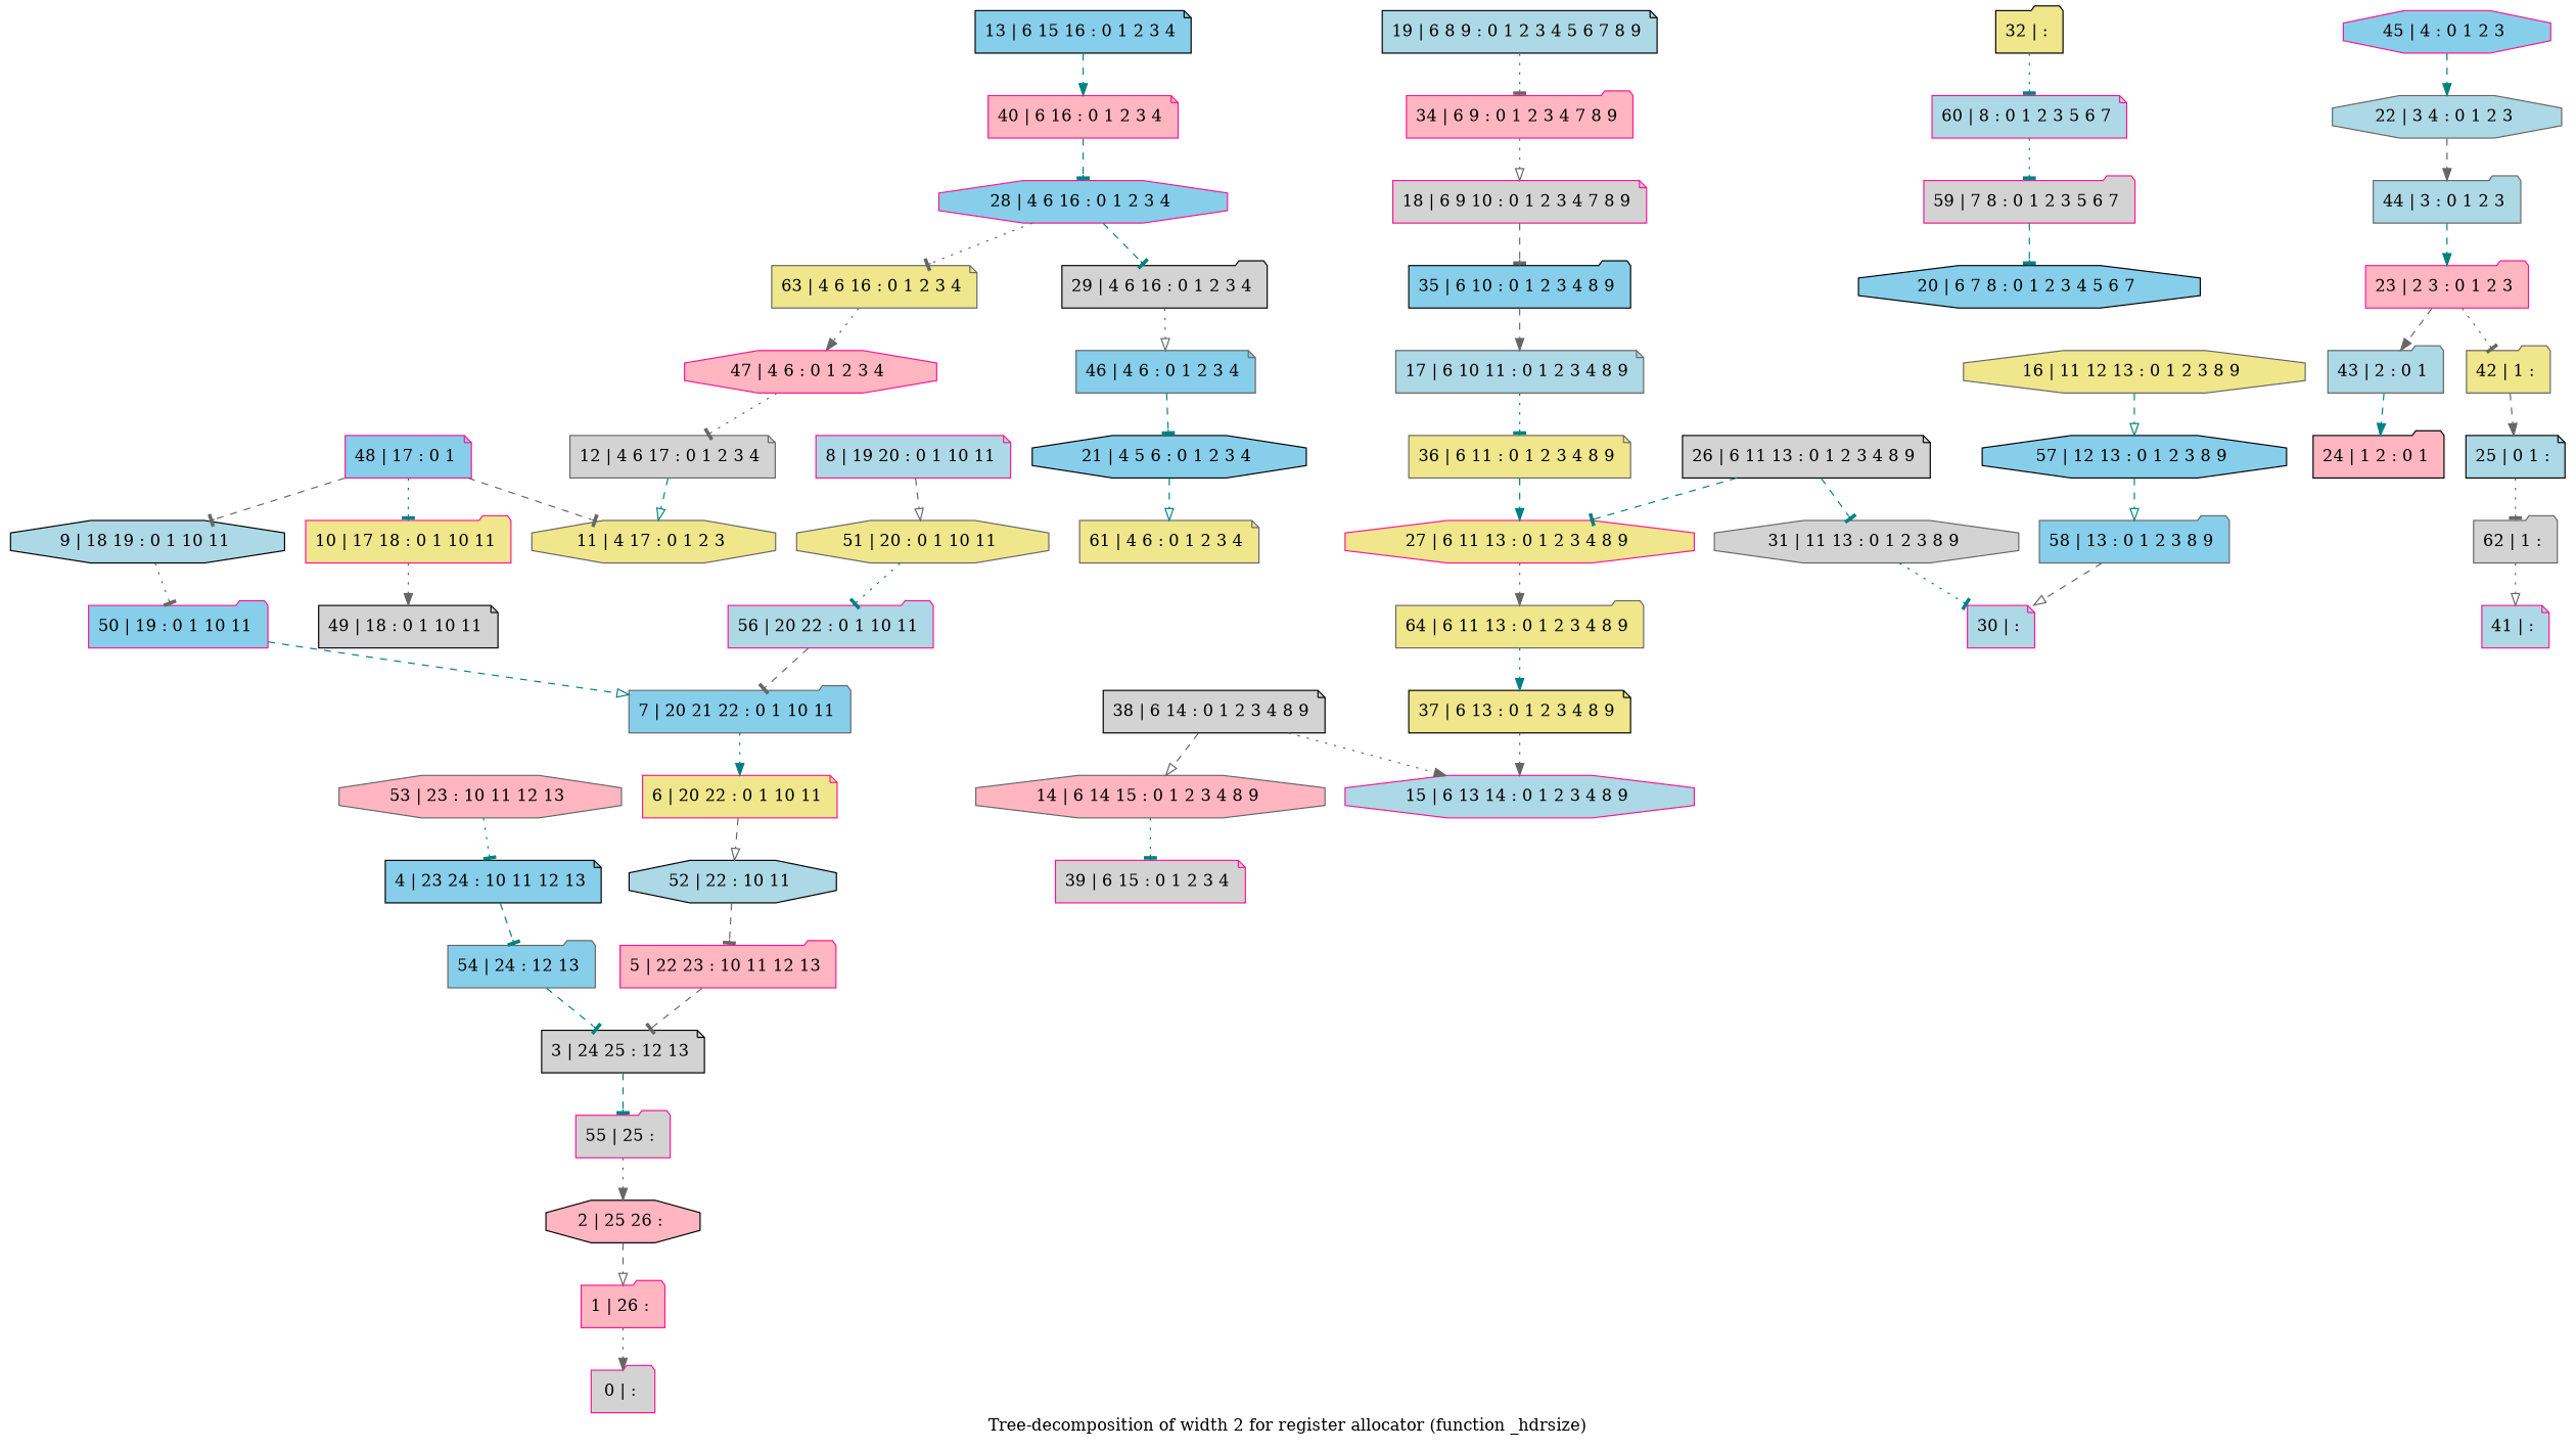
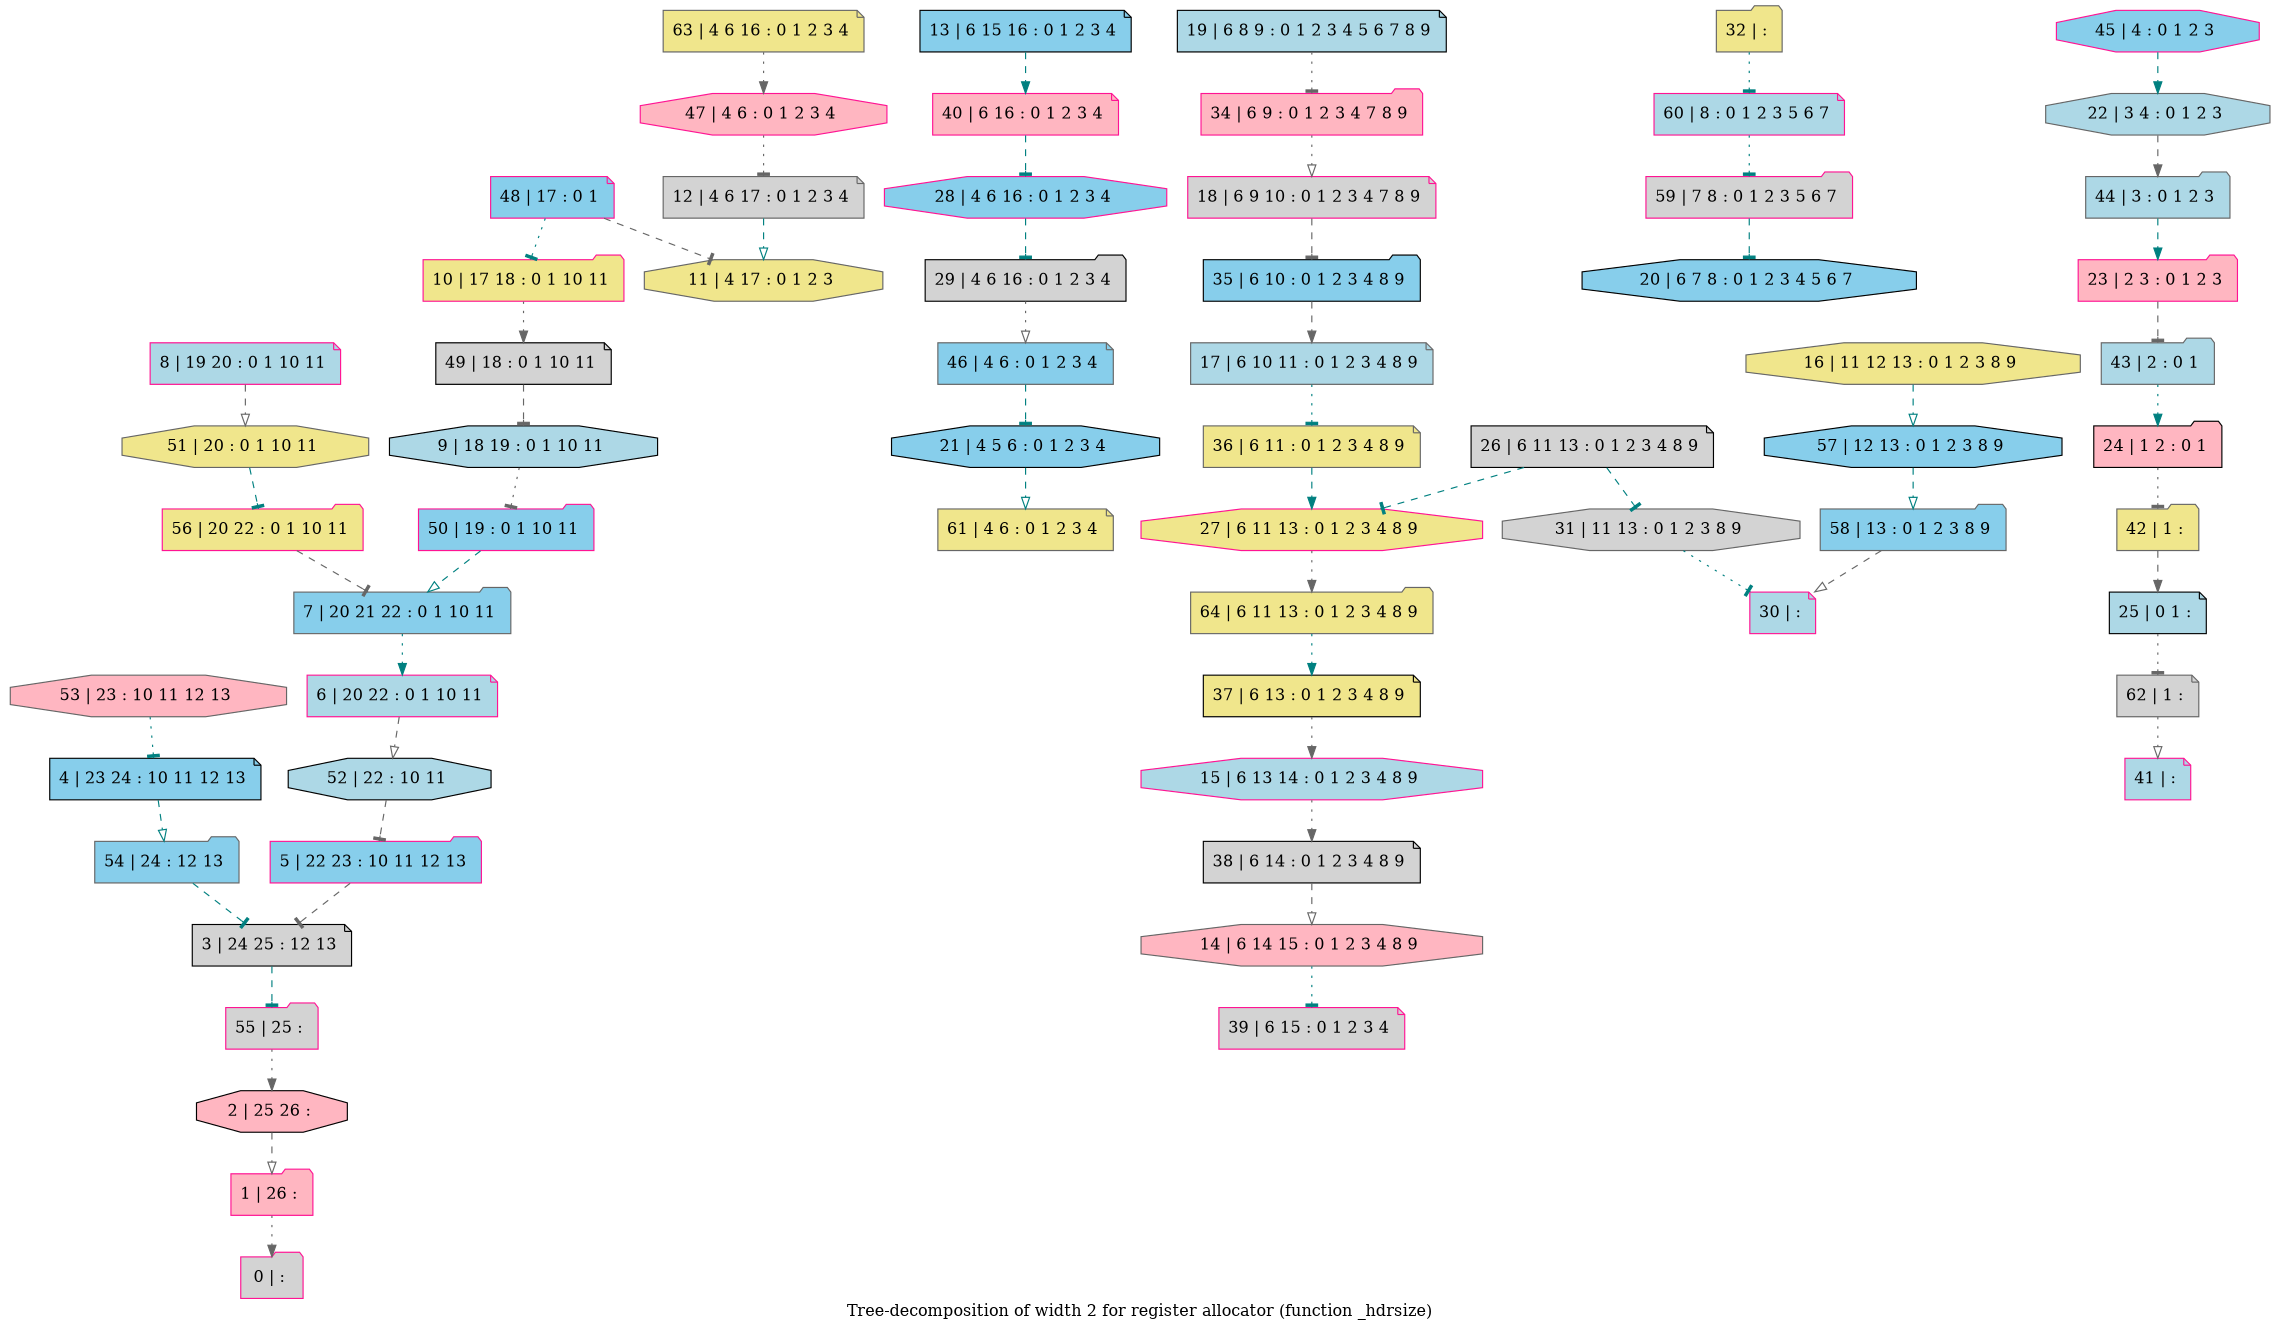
  digraph {
    label="Tree-decomposition of width 2 for register allocator (function _hdrsize)"
    node [color=deeppink fillcolor=skyblue shape=note style=filled]
    edge [arrowhead=tee color=gray40 style=dashed]
    n1 [fillcolor=lightgrey label="0 | : " shape=folder]
    n2 [fillcolor=lightpink label="1 | 26 : " shape=folder]
    n3 [color=black fillcolor=lightpink label="2 | 25 26 : " shape=octagon]
    n4 [color=black fillcolor=lightgrey label="3 | 24 25 : 12 13 "]
    n5 [fillcolor=lightgrey label="55 | 25 : " shape=folder]
    n6 [color=black label="4 | 23 24 : 10 11 12 13 "]
    n7 [color=gray40 label="54 | 24 : 12 13 " shape=folder]
-   n8 [fillcolor=lightpink label="5 | 22 23 : 10 11 12 13 " shape=folder]
+   n8 [label="5 | 22 23 : 10 11 12 13 " shape=folder]
    n9 [color=gray40 fillcolor=lightpink label="53 | 23 : 10 11 12 13 " shape=octagon]
-   n10 [fillcolor=khaki label="6 | 20 22 : 0 1 10 11 "]
+   n10 [fillcolor=lightblue label="6 | 20 22 : 0 1 10 11 "]
    n11 [color=black fillcolor=lightblue label="52 | 22 : 10 11 " shape=octagon]
    n12 [color=gray40 label="7 | 20 21 22 : 0 1 10 11 " shape=folder]
    n13 [fillcolor=lightblue label="8 | 19 20 : 0 1 10 11 "]
    n14 [color=gray40 fillcolor=khaki label="51 | 20 : 0 1 10 11 " shape=octagon]
-   n15 [fillcolor=lightblue label="56 | 20 22 : 0 1 10 11 " shape=folder]
+   n15 [fillcolor=khaki label="56 | 20 22 : 0 1 10 11 " shape=folder]
    n16 [color=black fillcolor=lightblue label="9 | 18 19 : 0 1 10 11 " shape=octagon]
    n17 [label="50 | 19 : 0 1 10 11 " shape=folder]
    n18 [fillcolor=khaki label="10 | 17 18 : 0 1 10 11 " shape=folder]
    n19 [color=black fillcolor=lightgrey label="49 | 18 : 0 1 10 11 "]
    n20 [color=gray40 fillcolor=khaki label="11 | 4 17 : 0 1 2 3 " shape=octagon]
    n21 [label="48 | 17 : 0 1 "]
    n22 [color=gray40 fillcolor=lightgrey label="12 | 4 6 17 : 0 1 2 3 4 "]
    n23 [color=black label="13 | 6 15 16 : 0 1 2 3 4 "]
    n24 [fillcolor=lightpink label="40 | 6 16 : 0 1 2 3 4 "]
    n25 [label="28 | 4 6 16 : 0 1 2 3 4 " shape=octagon]
    n26 [color=gray40 fillcolor=lightpink label="14 | 6 14 15 : 0 1 2 3 4 8 9 " shape=octagon]
    n27 [fillcolor=lightgrey label="39 | 6 15 : 0 1 2 3 4 "]
    n28 [fillcolor=lightblue label="15 | 6 13 14 : 0 1 2 3 4 8 9 " shape=octagon]
    n29 [color=black fillcolor=lightgrey label="38 | 6 14 : 0 1 2 3 4 8 9 "]
    n30 [color=gray40 fillcolor=khaki label="16 | 11 12 13 : 0 1 2 3 8 9 " shape=octagon]
    n31 [color=black label="57 | 12 13 : 0 1 2 3 8 9 " shape=octagon]
    n32 [color=gray40 label="58 | 13 : 0 1 2 3 8 9 " shape=folder]
    n33 [color=gray40 fillcolor=lightblue label="17 | 6 10 11 : 0 1 2 3 4 8 9 "]
    n34 [color=gray40 fillcolor=khaki label="36 | 6 11 : 0 1 2 3 4 8 9 "]
    n35 [fillcolor=khaki label="27 | 6 11 13 : 0 1 2 3 4 8 9 " shape=octagon]
    n36 [fillcolor=lightgrey label="18 | 6 9 10 : 0 1 2 3 4 7 8 9 "]
    n37 [color=black label="35 | 6 10 : 0 1 2 3 4 8 9 " shape=folder]
    n38 [color=black fillcolor=lightblue label="19 | 6 8 9 : 0 1 2 3 4 5 6 7 8 9 "]
    n39 [fillcolor=lightpink label="34 | 6 9 : 0 1 2 3 4 7 8 9 " shape=folder]
    n40 [color=black label="20 | 6 7 8 : 0 1 2 3 4 5 6 7 " shape=octagon]
    n41 [color=black label="21 | 4 5 6 : 0 1 2 3 4 " shape=octagon]
    n42 [color=gray40 fillcolor=khaki label="61 | 4 6 : 0 1 2 3 4 "]
    n43 [color=gray40 fillcolor=lightblue label="22 | 3 4 : 0 1 2 3 " shape=octagon]
    n44 [color=gray40 fillcolor=lightblue label="44 | 3 : 0 1 2 3 " shape=folder]
    n45 [fillcolor=lightpink label="23 | 2 3 : 0 1 2 3 " shape=folder]
    n46 [color=gray40 fillcolor=lightblue label="43 | 2 : 0 1 " shape=folder]
    n47 [color=black fillcolor=lightpink label="24 | 1 2 : 0 1 " shape=folder]
    n48 [color=gray40 fillcolor=khaki label="42 | 1 : " shape=folder]
    n49 [color=black fillcolor=lightblue label="25 | 0 1 : "]
-   n50 [color=gray40 fillcolor=lightgrey label="62 | 1 : " shape=folder]
+   n50 [color=gray40 fillcolor=lightgrey label="62 | 1 : "]
    n51 [fillcolor=lightblue label="41 | : "]
    n52 [color=black fillcolor=lightgrey label="26 | 6 11 13 : 0 1 2 3 4 8 9 "]
    n53 [color=gray40 fillcolor=lightgrey label="31 | 11 13 : 0 1 2 3 8 9 " shape=octagon]
    n54 [fillcolor=lightblue label="30 | : "]
    n55 [color=gray40 fillcolor=khaki label="64 | 6 11 13 : 0 1 2 3 4 8 9 " shape=folder]
    n56 [color=black fillcolor=khaki label="37 | 6 13 : 0 1 2 3 4 8 9 "]
    n57 [color=black fillcolor=lightgrey label="29 | 4 6 16 : 0 1 2 3 4 " shape=folder]
    n58 [color=gray40 fillcolor=khaki label="63 | 4 6 16 : 0 1 2 3 4 "]
    n59 [color=gray40 label="46 | 4 6 : 0 1 2 3 4 "]
    n60 [fillcolor=lightpink label="47 | 4 6 : 0 1 2 3 4 " shape=octagon]
-   n61 [color=black fillcolor=khaki label="32 | : " shape=folder]
+   n61 [color=gray40 fillcolor=khaki label="32 | : " shape=folder]
    n62 [fillcolor=lightblue label="60 | 8 : 0 1 2 3 5 6 7 "]
    n63 [fillcolor=lightgrey label="59 | 7 8 : 0 1 2 3 5 6 7 " shape=folder]
    n64 [label="45 | 4 : 0 1 2 3 " shape=octagon]
    n2 -> n1 [arrowhead=normal style=dotted]
    n3 -> n2 [arrowhead=onormal]
    n4 -> n5 [color=teal]
    n5 -> n3 [arrowhead=normal style=dotted]
-   n6 -> n7 [color=teal]
+   n6 -> n7 [arrowhead=onormal color=teal]
    n7 -> n4 [color=teal]
    n8 -> n4
    n9 -> n6 [color=teal style=dotted]
    n10 -> n11 [arrowhead=onormal]
    n11 -> n8
    n12 -> n10 [arrowhead=normal color=teal style=dotted]
    n13 -> n14 [arrowhead=onormal]
-   n14 -> n15 [color=teal style=dotted]
+   n14 -> n15 [color=teal]
    n15 -> n12
    n16 -> n17 [style=dotted]
    n17 -> n12 [arrowhead=onormal color=teal]
    n18 -> n19 [arrowhead=normal style=dotted]
-   n21 -> n16
+   n19 -> n16
    n21 -> n18 [color=teal style=dotted]
    n21 -> n20
    n22 -> n20 [arrowhead=onormal color=teal]
    n23 -> n24 [arrowhead=normal color=teal]
    n24 -> n25 [color=teal]
    n25 -> n57 [color=teal]
-   n25 -> n58 [style=dotted]
    n26 -> n27 [color=teal style=dotted]
-   n29 -> n28 [arrowhead=normal style=dotted]
+   n28 -> n29 [arrowhead=normal style=dotted]
    n29 -> n26 [arrowhead=onormal]
    n30 -> n31 [arrowhead=onormal color=teal]
    n31 -> n32 [arrowhead=onormal color=teal]
    n32 -> n54 [arrowhead=onormal]
    n33 -> n34 [color=teal style=dotted]
    n34 -> n35 [arrowhead=normal color=teal]
    n35 -> n55 [arrowhead=normal style=dotted]
    n36 -> n37
    n37 -> n33 [arrowhead=normal]
    n38 -> n39 [style=dotted]
    n39 -> n36 [arrowhead=onormal style=dotted]
    n41 -> n42 [arrowhead=onormal color=teal]
    n43 -> n44 [arrowhead=normal]
    n44 -> n45 [arrowhead=normal color=teal]
-   n45 -> n46 [arrowhead=normal]
-   n46 -> n47 [arrowhead=normal color=teal]
-   n45 -> n48 [style=dotted]
+   n45 -> n46
+   n46 -> n47 [arrowhead=normal color=teal style=dotted]
+   n47 -> n48 [style=dotted]
    n48 -> n49 [arrowhead=normal]
    n49 -> n50 [style=dotted]
    n50 -> n51 [arrowhead=onormal style=dotted]
    n52 -> n35 [color=teal]
    n52 -> n53 [color=teal]
    n53 -> n54 [color=teal style=dotted]
    n55 -> n56 [arrowhead=normal color=teal style=dotted]
    n56 -> n28 [arrowhead=normal style=dotted]
    n57 -> n59 [arrowhead=onormal style=dotted]
    n58 -> n60 [arrowhead=normal style=dotted]
    n59 -> n41 [color=teal]
    n60 -> n22 [style=dotted]
    n61 -> n62 [color=teal style=dotted]
    n62 -> n63 [color=teal style=dotted]
    n63 -> n40 [color=teal]
    n64 -> n43 [arrowhead=normal color=teal]
  }
